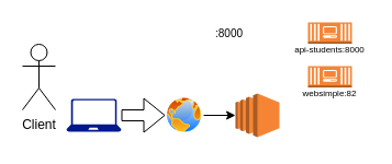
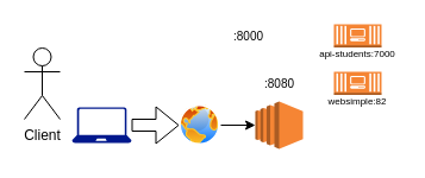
  <mxCell id="0" />
  <mxCell id="1" parent="0" />
  <mxCell id="2" value="Client" style="shape=umlActor;verticalLabelPosition=bottom;verticalAlign=top;html=1;outlineConnect=0;" vertex="1" parent="1"><mxGeometry x="20" y="40" width="30" height="60" as="geometry" /></mxCell>
  <mxCell id="3" value="" style="sketch=0;aspect=fixed;pointerEvents=1;shadow=0;dashed=0;html=1;strokeColor=none;labelPosition=center;verticalLabelPosition=bottom;verticalAlign=top;align=center;fillColor=#00188D;shape=mxgraph.azure.laptop" vertex="1" parent="1"><mxGeometry x="60" y="90" width="50" height="30" as="geometry" /></mxCell>
  <mxCell id="4" value="" style="image;aspect=fixed;perimeter=ellipsePerimeter;html=1;align=center;shadow=0;dashed=0;spacingTop=3;image=img/lib/active_directory/internet_globe.svg;" vertex="1" parent="1"><mxGeometry x="150" y="87.5" width="35" height="35" as="geometry" /></mxCell>
  <mxCell id="5" value="" style="shape=flexArrow;endArrow=classic;html=1;rounded=0;entryX=0;entryY=0.5;entryDx=0;entryDy=0;exitX=1;exitY=0.5;exitDx=0;exitDy=0;exitPerimeter=0;" edge="1" parent="1" source="3" target="4"><mxGeometry width="50" height="50" relative="1" as="geometry"><mxPoint x="90" y="120" as="sourcePoint" /><mxPoint x="140" y="70" as="targetPoint" /></mxGeometry></mxCell>
  <mxCell id="6" value="" style="outlineConnect=0;dashed=0;verticalLabelPosition=bottom;verticalAlign=top;align=center;html=1;shape=mxgraph.aws3.ec2;fillColor=#F58534;gradientColor=none;" vertex="1" parent="1"><mxGeometry x="214" y="85" width="40" height="40" as="geometry" /></mxCell>
  <mxCell id="7" value="" style="endArrow=classic;html=1;rounded=0;exitX=1;exitY=0.5;exitDx=0;exitDy=0;" edge="1" parent="1" source="4" target="6"><mxGeometry width="50" height="50" relative="1" as="geometry"><mxPoint x="140" y="110" as="sourcePoint" /><mxPoint x="190" y="60" as="targetPoint" /></mxGeometry></mxCell>
+ <mxCell id="8" value="&lt;font style=&quot;font-size: 10px;&quot;&gt;:8080&lt;/font&gt;" style="text;html=1;align=center;verticalAlign=middle;whiteSpace=wrap;rounded=0;" vertex="1" parent="1"><mxGeometry x="215" y="62.25" width="39" height="15" as="geometry" /></mxCell>
  <mxCell id="9" value="&lt;font style=&quot;font-size: 10px;&quot;&gt;:8000&lt;/font&gt;" style="text;html=1;align=center;verticalAlign=middle;whiteSpace=wrap;rounded=0;" vertex="1" parent="1"><mxGeometry x="189" y="22.25" width="39" height="15" as="geometry" /></mxCell>
  <mxCell id="10" value="" style="shape=image;html=1;verticalAlign=top;verticalLabelPosition=bottom;labelBackgroundColor=#ffffff;imageAspect=0;aspect=fixed;image=https://cdn1.iconfinder.com/data/icons/unicons-line-vol-3/24/docker-128.png" vertex="1" parent="1"><mxGeometry x="280" y="87.5" width="40" height="40" as="geometry" /></mxCell>
  <mxCell id="11" value="" style="outlineConnect=0;dashed=0;verticalLabelPosition=bottom;verticalAlign=top;align=center;html=1;shape=mxgraph.aws3.ec2_compute_container_3;fillColor=#F58534;gradientColor=none;" vertex="1" parent="1"><mxGeometry x="280" y="60" width="40" height="19.5" as="geometry" /></mxCell>
  <mxCell id="12" value="websimple:82" style="text;html=1;align=center;verticalAlign=middle;whiteSpace=wrap;rounded=0;fontSize=8;" vertex="1" parent="1"><mxGeometry x="280" y="80" width="40" height="10" as="geometry" /></mxCell>
  <mxCell id="13" value="" style="outlineConnect=0;dashed=0;verticalLabelPosition=bottom;verticalAlign=top;align=center;html=1;shape=mxgraph.aws3.ec2_compute_container_3;fillColor=#F58534;gradientColor=none;" vertex="1" parent="1"><mxGeometry x="280" y="20" width="40" height="19.5" as="geometry" /></mxCell>
- <mxCell id="14" value="api-students:8000" style="text;html=1;align=center;verticalAlign=middle;whiteSpace=wrap;rounded=0;fontSize=8;" vertex="1" parent="1"><mxGeometry x="265" y="39.5" width="70" height="10" as="geometry" /></mxCell>
+ <mxCell id="14" value="api-students:7000" style="text;html=1;align=center;verticalAlign=middle;whiteSpace=wrap;rounded=0;fontSize=8;" vertex="1" parent="1"><mxGeometry x="265" y="39.5" width="70" height="10" as="geometry" /></mxCell>
